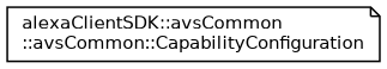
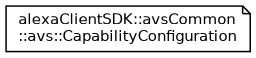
  digraph {
    rankdir=LR
-   n1 [color=black fillcolor=white fontname=Helvetica fontsize=10 height=0.2 label="alexaClientSDK::avsCommon\l::avsCommon::CapabilityConfiguration" shape=note style=filled width=0.4]
+   n1 [color=black fillcolor=white fontname=Helvetica fontsize=10 height=0.2 label="alexaClientSDK::avsCommon\l::avs::CapabilityConfiguration" shape=note style=filled width=0.4]
  }
